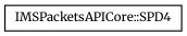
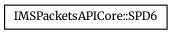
  digraph {
    rankdir=LR
    fontname=Merriweather
-   n1 [color=black fillcolor=white fontname=Merriweather fontsize=10 height=0.2 label="IMSPacketsAPICore::SPD4" shape=record style=filled width=0.4]
+   n1 [color=black fillcolor=white fontname=Merriweather fontsize=10 height=0.2 label="IMSPacketsAPICore::SPD6" shape=record style=filled width=0.4]
  }
